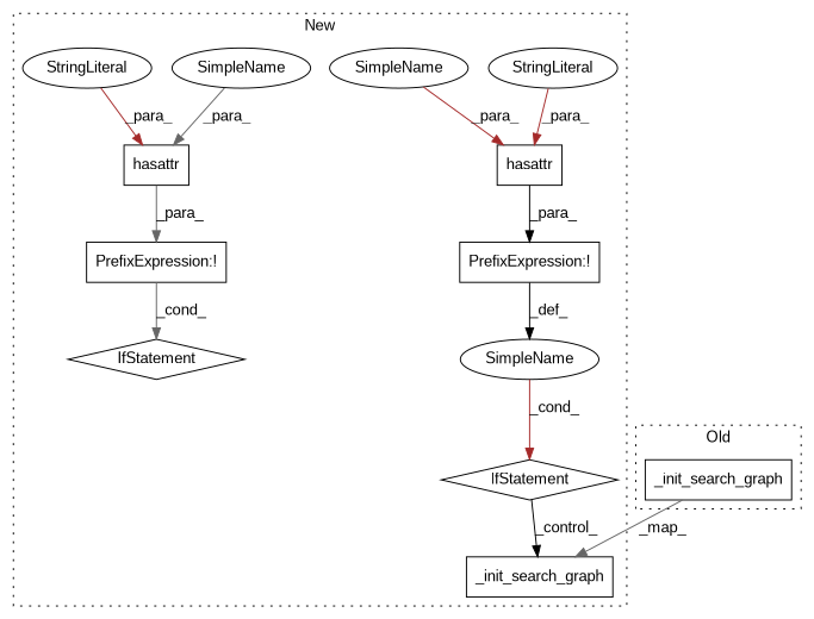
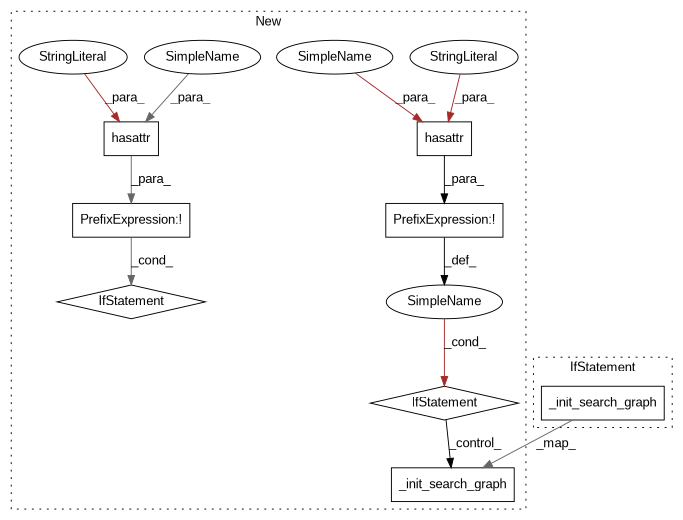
  digraph {
    fontname="Liberation Sans"
    node [a=32 l=20 shape=box fontname="Liberation Sans"]
    edge [color=brown fontname="Liberation Sans"]
    n1 [label=_init_search_graph s=38270]
    n2 [a=25 l="4,2" label=IfStatement s="38219,38253" shape=diamond]
    n3 [a=42 label=SimpleName shape=ellipse l=""]
    n4 [l="8,1" label=hasattr s="38224,38252"]
    n5 [a=45 l=15 label=StringLiteral s=38237 shape=ellipse]
    n6 [a=38 l=1 label="PrefixExpression:!" s=38223]
    n7 [l="8,1" label=hasattr s="38311,38342"]
    n8 [a=38 l=1 label="PrefixExpression:!" s=38310]
    n9 [a=25 l="4,2" label=IfStatement s="38306,38343" shape=diamond]
    n10 [a=45 l=18 label=StringLiteral s=38324 shape=ellipse]
    n11 [a=42 l=4 label=SimpleName s=38232 shape=ellipse]
    n12 [a=42 l=4 label=SimpleName s=38319 shape=ellipse]
    n13 [label=_init_search_graph s=38186]
    subgraph cluster_1 {
      label=New
      style=dotted
      n1
      n2
      n3
      n4
      n5
      n6
      n7
      n8
      n9
      n10
      n11
      n12
    }
    subgraph cluster_2 {
-     label=Old
+     label=IfStatement
      style=dotted
      n13
    }
    n2 -> n1 [label=_control_ color=black]
    n3 -> n2 [label=_cond_]
    n4 -> n6 [label=_para_ color=black]
    n5 -> n4 [label=_para_]
    n6 -> n3 [label=_def_ color=black]
    n7 -> n8 [label=_para_ color=gray40]
    n8 -> n9 [label=_cond_ color=gray40]
    n10 -> n7 [label=_para_]
    n11 -> n4 [label=_para_]
    n12 -> n7 [label=_para_ color=gray40]
    n13 -> n1 [label=_map_ color=gray40]
  }
